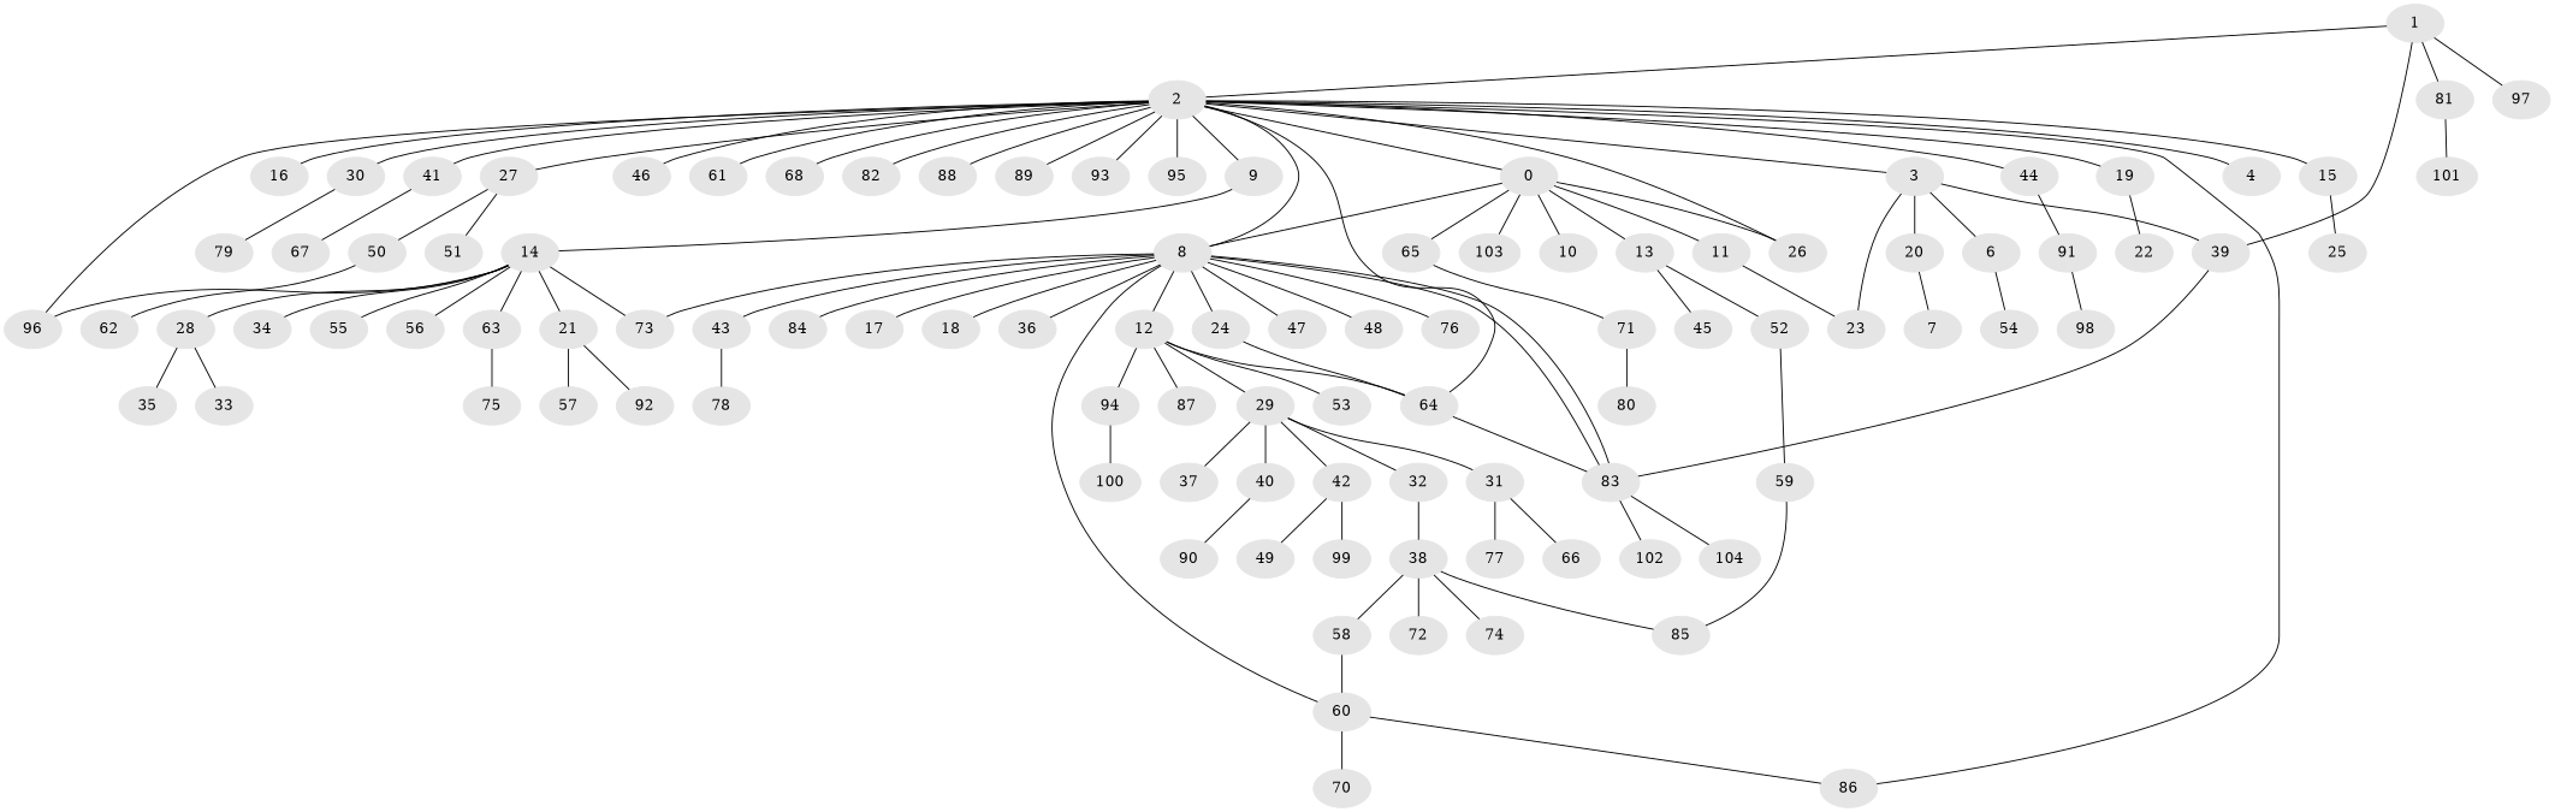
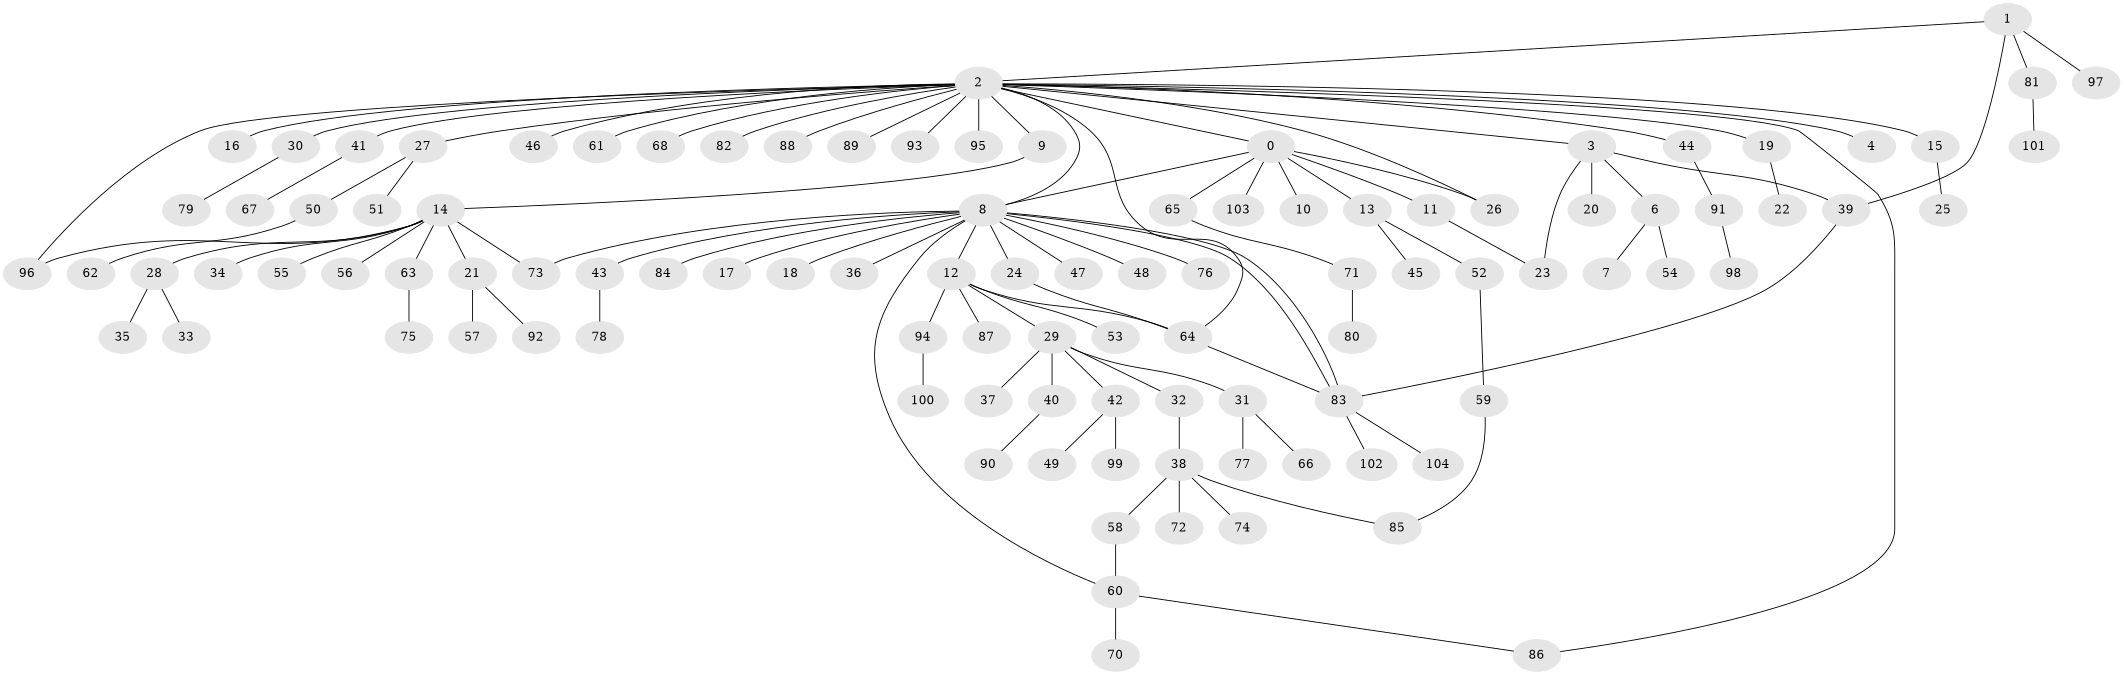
  graph {
    node [color=gray90 style=filled]
    1
    2
    39
    81
    97
    3
    4
    n8 [label=0]
    8
    9
    15
    16
    19
    26
    27
    30
    41
    44
    46
    61
    64
    68
    82
    86
    88
    89
    93
    95
    96
    83
    101
    6
    20
    23
    10
    11
    13
    65
    103
    12
    17
    18
    24
    36
    43
    47
    48
    60
    73
    76
    84
    14
    25
    22
    50
    51
    79
    67
    91
    7
    54
    45
    52
    71
    29
    53
    87
    94
    78
    70
    102
    104
    21
    28
    34
    55
    56
    63
    31
    32
    37
    40
    42
    100
    59
    57
    92
    33
    35
    75
    62
    66
    77
    38
    90
    49
    99
    58
    72
    74
    85
    98
    80
    1 -- 2
    1 -- 39
    1 -- 81
    1 -- 97
    2 -- 3
    2 -- 4
    2 -- n8
    2 -- 8
    2 -- 9
    2 -- 15
    2 -- 16
    2 -- 19
    2 -- 26
    2 -- 27
    2 -- 30
    2 -- 41
    2 -- 44
    2 -- 46
    2 -- 61
    2 -- 64
    2 -- 68
    2 -- 82
    2 -- 86
    2 -- 88
    2 -- 89
    2 -- 93
    2 -- 95
    2 -- 96
    39 -- 83
    81 -- 101
    3 -- 39
    3 -- 6
    3 -- 20
    3 -- 23
    n8 -- 8
    n8 -- 26
    n8 -- 10
    n8 -- 11
    n8 -- 13
    n8 -- 65
    n8 -- 103
    8 -- 83
    8 -- 83
    8 -- 12
    8 -- 17
    8 -- 18
    8 -- 24
    8 -- 36
    8 -- 43
    8 -- 47
    8 -- 48
    8 -- 60
    8 -- 73
    8 -- 76
    8 -- 84
    9 -- 14
    15 -- 25
    19 -- 22
    27 -- 50
    27 -- 51
    30 -- 79
    41 -- 67
    44 -- 91
    64 -- 83
    83 -- 102
    83 -- 104
-   20 -- 7
+   6 -- 7
    6 -- 54
    11 -- 23
    13 -- 45
    13 -- 52
    65 -- 71
    12 -- 64
    12 -- 29
    12 -- 53
    12 -- 87
    12 -- 94
    24 -- 64
    43 -- 78
    60 -- 86
    60 -- 70
    14 -- 96
    14 -- 73
    14 -- 21
    14 -- 28
    14 -- 34
    14 -- 55
    14 -- 56
    14 -- 63
    50 -- 62
    91 -- 98
    52 -- 59
    71 -- 80
    29 -- 31
    29 -- 32
    29 -- 37
    29 -- 40
    29 -- 42
    94 -- 100
    21 -- 57
    21 -- 92
    28 -- 33
    28 -- 35
    63 -- 75
    31 -- 66
    31 -- 77
    32 -- 38
    40 -- 90
    42 -- 49
    42 -- 99
    59 -- 85
    38 -- 58
    38 -- 72
    38 -- 74
    38 -- 85
    58 -- 60
  }
